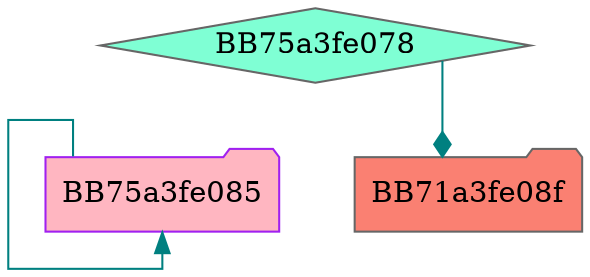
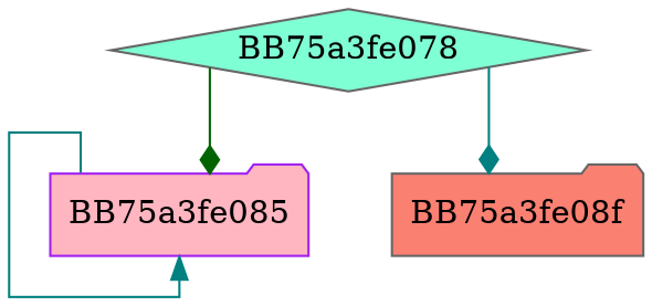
  digraph {
    splines=ortho
    node [color=gray40 shape=folder style=filled]
    edge [arrowhead=diamond color=teal]
    BB75a3fe078 [fillcolor=aquamarine shape=diamond]
    BB75a3fe085 [color=purple fillcolor=lightpink]
-   BB75a3fe08f [fillcolor=salmon label=BB71a3fe08f]
+   BB75a3fe08f [fillcolor=salmon]
+   BB75a3fe078 -> BB75a3fe085 [color=darkgreen]
    BB75a3fe078 -> BB75a3fe08f
    BB75a3fe085 -> BB75a3fe085 [arrowhead=normal]
  }
